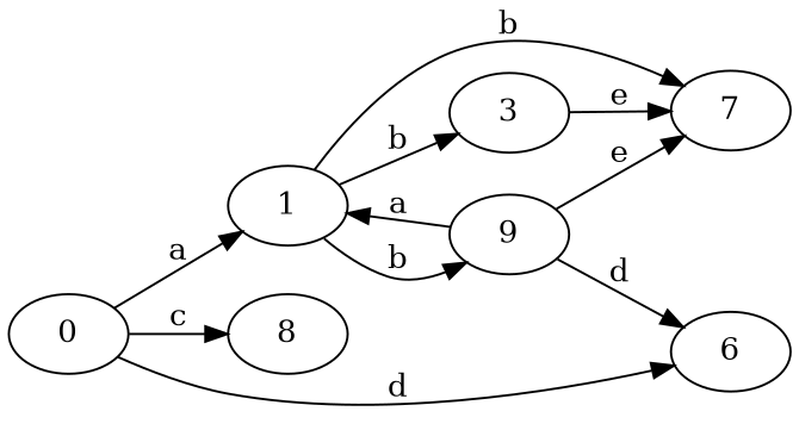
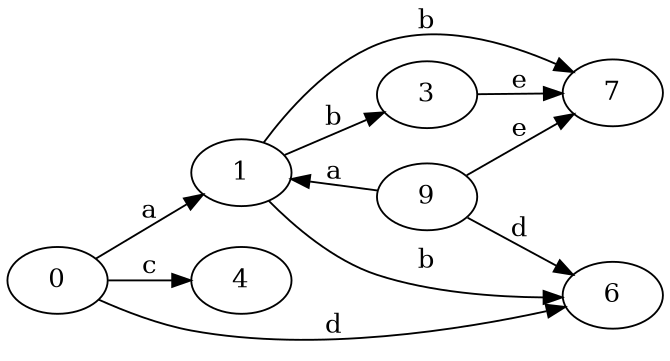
  strict digraph {
    rankdir=LR
    0
    1
-   4 [label=8]
+   4
    6
    n5 [label=9]
    3
    7
    0 -> 1 [label=a]
    0 -> 4 [label=c]
    0 -> 6 [label=d]
-   1 -> n5 [label=b]
+   1 -> 6 [label=b]
    1 -> 3 [label=b]
    1 -> 7 [label=b]
    n5 -> 1 [label=a]
    n5 -> 6 [label=d]
    n5 -> 7 [label=e]
    3 -> 7 [label=e]
  }
